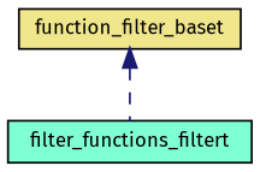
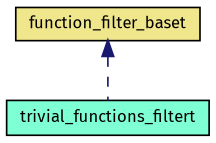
  digraph {
    fontname="Fira Sans"
    node [color=black fontname="Fira Sans" fontsize=10 shape=record style=filled]
-   n1 [fillcolor=aquamarine fontcolor=black height=0.2 label=filter_functions_filtert width=0.4]
+   n1 [fillcolor=aquamarine fontcolor=black height=0.2 label=trivial_functions_filtert width=0.4]
    n2 [height=0.2 label=function_filter_baset width=0.4 fillcolor=khaki]
    n2 -> n1 [color=midnightblue dir=back fontname="Fira Sans" fontsize=10 labelfontname=Helvetica labelfontsize=10 style=dashed]
  }
